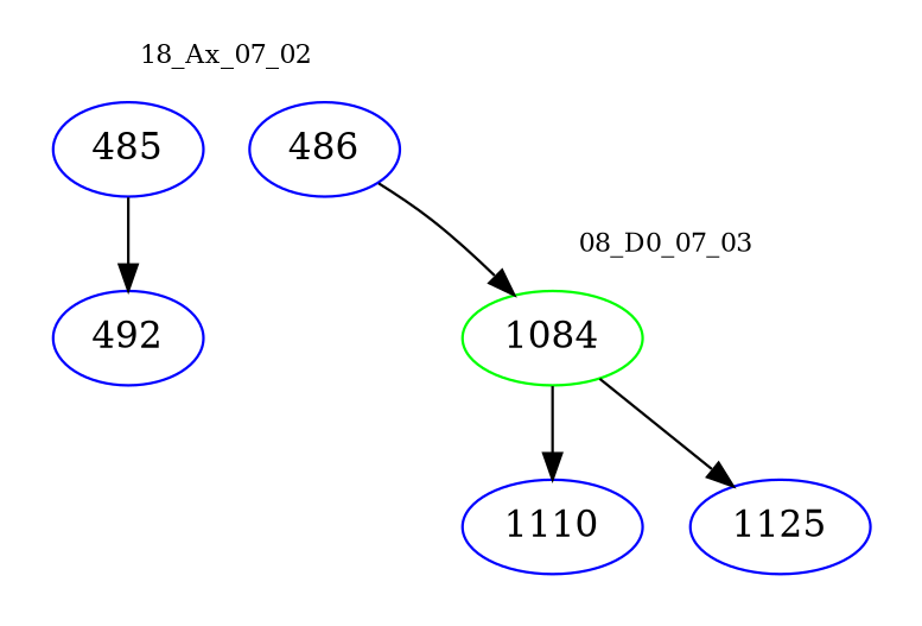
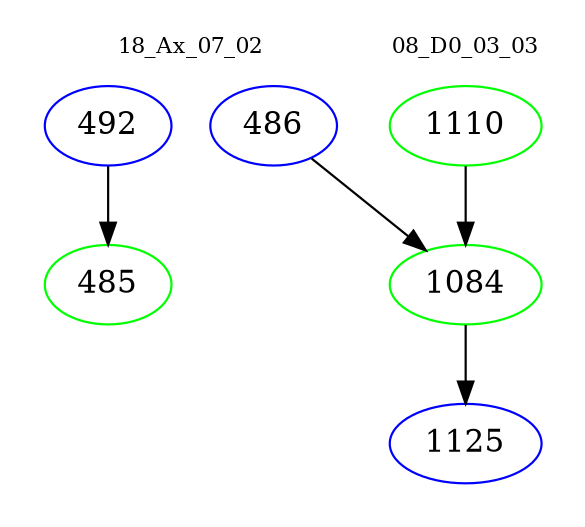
  digraph {
    node [color=blue]
    edge [color=black]
    n1 [label=486]
-   n2 [label=485]
+   n2 [color=green label=485]
    n3 [label=492]
-   n4 [label=1110]
+   n4 [color=green label=1110]
    n5 [color=green label=1084]
    n6 [label=1125]
    subgraph cluster_1 {
      color=white
      fontsize=10
      label="18_Ax_07_02"
      n1
      n2
      n3
    }
    subgraph cluster_2 {
      color=white
      fontsize=10
-     label="08_D0_07_03"
+     label="08_D0_03_03"
      n4
      n5
      n6
    }
    n1 -> n5
-   n2 -> n3
-   n5 -> n4
+   n3 -> n2
+   n4 -> n5
    n5 -> n6
  }
